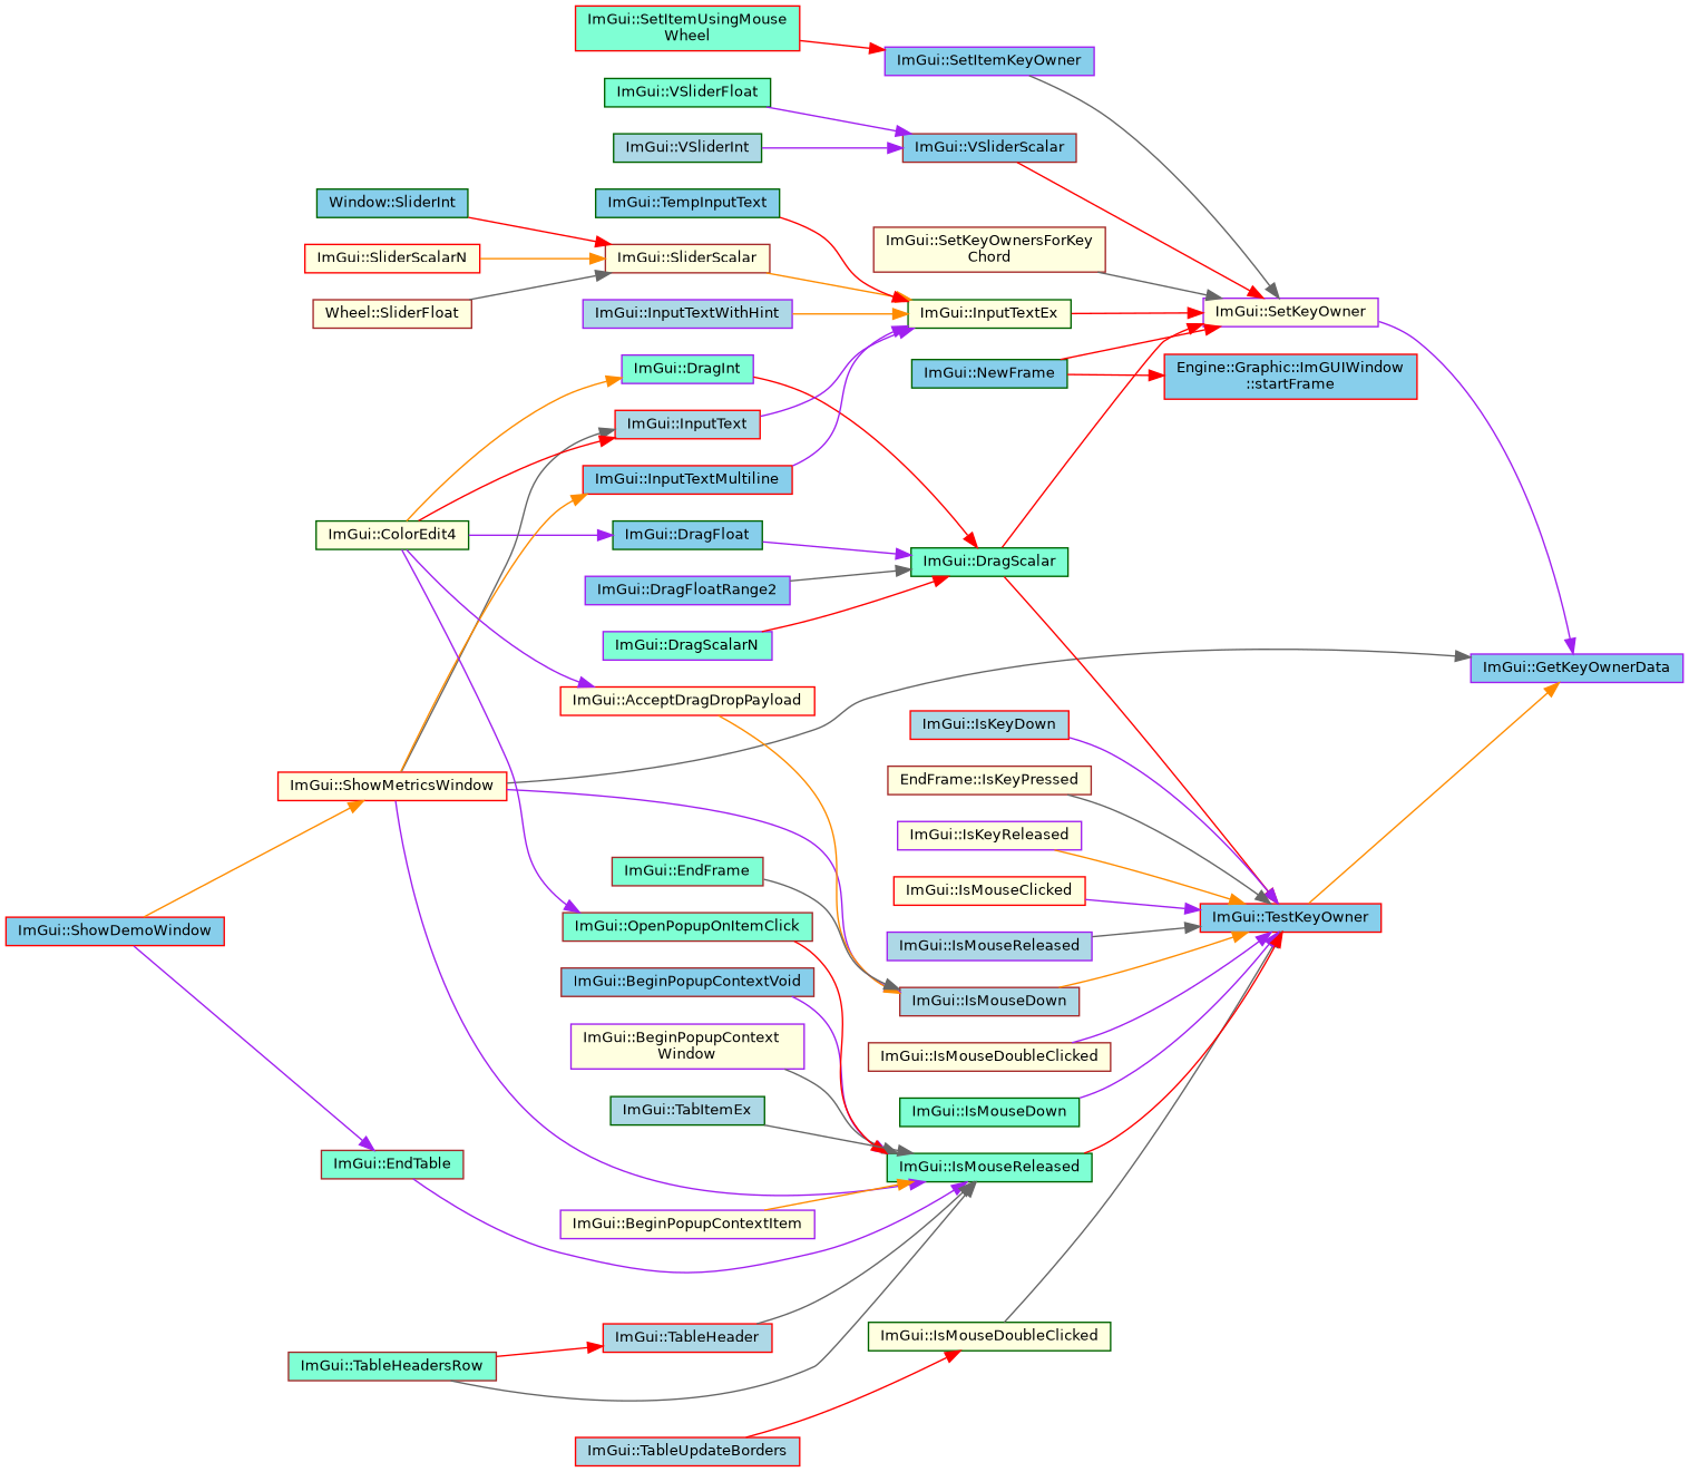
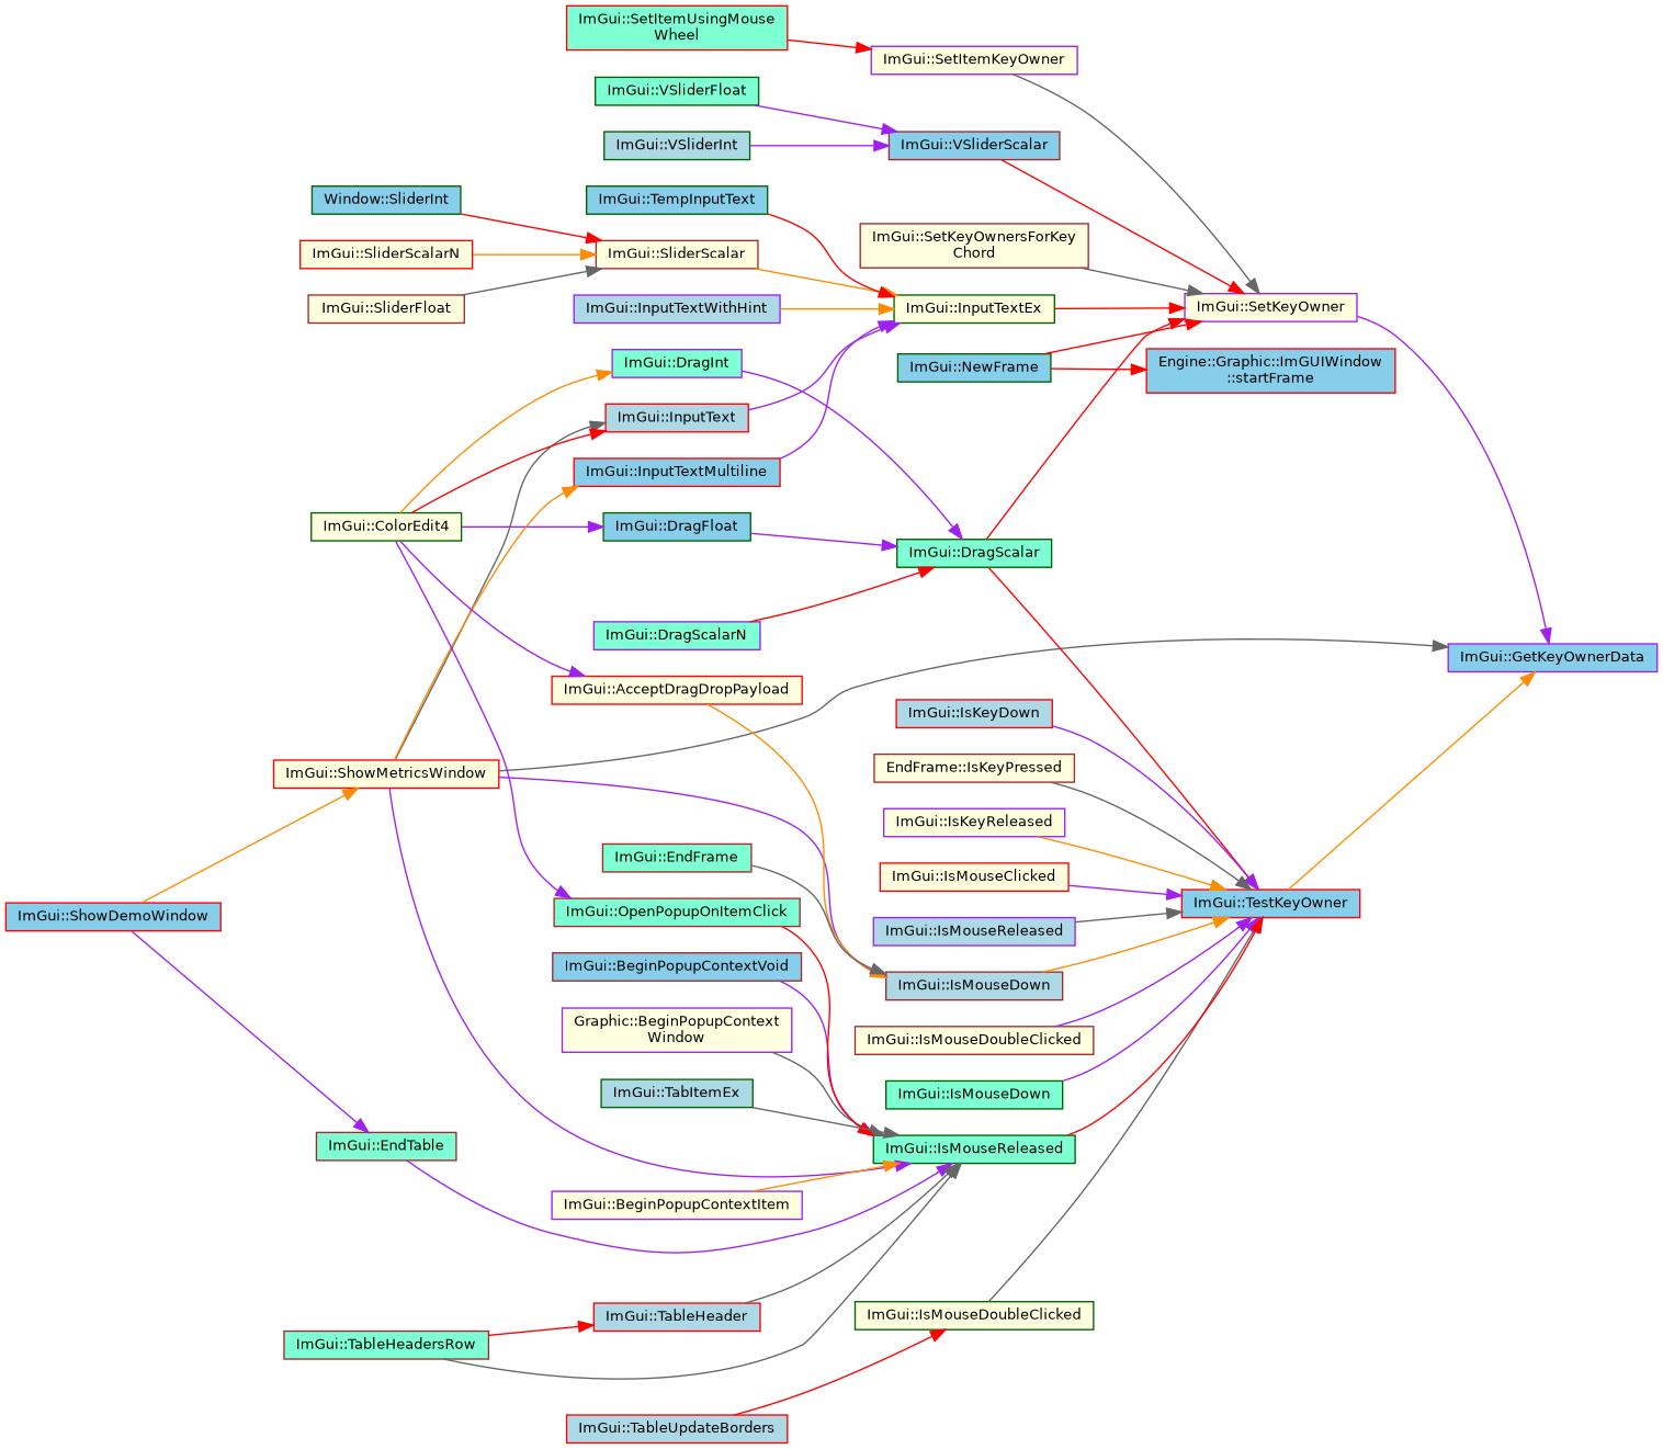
  digraph {
    rankdir=RL
    node [color=red fillcolor=lightyellow fontname=Helvetica fontsize=10 shape=box style=filled]
    edge [color=purple dir=back fontname=Helvetica fontsize=10 labelfontname=Helvetica labelfontsize=10 style=solid]
    n1 [color=purple fillcolor=skyblue fontcolor=black height=0.2 label="ImGui::GetKeyOwnerData" width=0.4]
    n2 [color=purple height=0.2 label="ImGui::SetKeyOwner" width=0.4]
    n3 [height=0.2 label="ImGui::ShowMetricsWindow" width=0.4]
    n4 [fillcolor=skyblue height=0.2 label="ImGui::TestKeyOwner" width=0.4]
    n5 [color=darkgreen fillcolor=aquamarine height=0.2 label="ImGui::DragScalar" width=0.4]
    n6 [color=darkgreen height=0.2 label="ImGui::InputTextEx" width=0.4]
    n7 [color=darkgreen fillcolor=skyblue height=0.2 label="ImGui::NewFrame" width=0.4]
-   n8 [color=purple fillcolor=skyblue height=0.2 label="ImGui::SetItemKeyOwner" width=0.4]
+   n8 [color=purple height=0.2 label="ImGui::SetItemKeyOwner" width=0.4]
    n9 [color=brown height=0.2 label="ImGui::SetKeyOwnersForKey\lChord" width=0.4]
    n10 [color=brown fillcolor=skyblue height=0.2 label="ImGui::VSliderScalar" width=0.4]
    n11 [fillcolor=skyblue height=0.2 label="ImGui::ShowDemoWindow" width=0.4]
    n12 [fillcolor=lightblue height=0.2 label="ImGui::IsKeyDown" width=0.4]
    n13 [color=brown height=0.2 label="EndFrame::IsKeyPressed" width=0.4]
    n14 [color=purple height=0.2 label="ImGui::IsKeyReleased" width=0.4]
    n15 [height=0.2 label="ImGui::IsMouseClicked" width=0.4]
    n16 [color=darkgreen height=0.2 label="ImGui::IsMouseDoubleClicked" width=0.4]
    n17 [color=brown height=0.2 label="ImGui::IsMouseDoubleClicked" width=0.4]
    n18 [color=brown fillcolor=lightblue height=0.2 label="ImGui::IsMouseDown" width=0.4]
    n19 [color=darkgreen fillcolor=aquamarine height=0.2 label="ImGui::IsMouseDown" width=0.4]
    n20 [color=darkgreen fillcolor=aquamarine height=0.2 label="ImGui::IsMouseReleased" width=0.4]
    n21 [color=purple fillcolor=lightblue height=0.2 label="ImGui::IsMouseReleased" width=0.4]
    n22 [color=darkgreen fillcolor=skyblue height=0.2 label="ImGui::DragFloat" width=0.4]
-   n23 [color=purple fillcolor=skyblue height=0.2 label="ImGui::DragFloatRange2" width=0.4]
    n24 [color=purple fillcolor=aquamarine height=0.2 label="ImGui::DragInt" width=0.4]
    n25 [color=purple fillcolor=aquamarine height=0.2 label="ImGui::DragScalarN" width=0.4]
    n26 [color=brown height=0.2 label="ImGui::SliderScalar" width=0.4]
    n27 [fillcolor=lightblue height=0.2 label="ImGui::InputText" width=0.4]
    n28 [fillcolor=skyblue height=0.2 label="ImGui::InputTextMultiline" width=0.4]
    n29 [color=purple fillcolor=lightblue height=0.2 label="ImGui::InputTextWithHint" width=0.4]
    n30 [color=darkgreen fillcolor=skyblue height=0.2 label="ImGui::TempInputText" width=0.4]
    n31 [fillcolor=aquamarine height=0.2 label="ImGui::SetItemUsingMouse\lWheel" width=0.4]
-   n32 [color=brown height=0.2 label="Wheel::SliderFloat" width=0.4]
+   n32 [color=brown height=0.2 label="ImGui::SliderFloat" width=0.4]
    n33 [color=darkgreen fillcolor=skyblue height=0.2 label="Window::SliderInt" width=0.4]
    n34 [height=0.2 label="ImGui::SliderScalarN" width=0.4]
    n35 [color=darkgreen fillcolor=aquamarine height=0.2 label="ImGui::VSliderFloat" width=0.4]
    n36 [color=darkgreen fillcolor=lightblue height=0.2 label="ImGui::VSliderInt" width=0.4]
    n37 [color=darkgreen height=0.2 label="ImGui::ColorEdit4" width=0.4]
    n38 [fillcolor=skyblue height=0.2 label="Engine::Graphic::ImGUIWindow\l::startFrame" width=0.4]
    n39 [fillcolor=lightblue height=0.2 label="ImGui::TableUpdateBorders" width=0.4]
    n40 [height=0.2 label="ImGui::AcceptDragDropPayload" width=0.4]
    n41 [color=brown fillcolor=aquamarine height=0.2 label="ImGui::EndFrame" width=0.4]
    n42 [color=purple height=0.2 label="ImGui::BeginPopupContextItem" width=0.4]
    n43 [color=brown fillcolor=skyblue height=0.2 label="ImGui::BeginPopupContextVoid" width=0.4]
-   n44 [color=purple height=0.2 label="ImGui::BeginPopupContext\lWindow" width=0.4]
+   n44 [color=purple height=0.2 label="Graphic::BeginPopupContext\lWindow" width=0.4]
    n45 [color=brown fillcolor=aquamarine height=0.2 label="ImGui::EndTable" width=0.4]
    n46 [color=brown fillcolor=aquamarine height=0.2 label="ImGui::OpenPopupOnItemClick" width=0.4]
    n47 [color=darkgreen fillcolor=lightblue height=0.2 label="ImGui::TabItemEx" width=0.4]
    n48 [fillcolor=lightblue height=0.2 label="ImGui::TableHeader" width=0.4]
    n49 [color=brown fillcolor=aquamarine height=0.2 label="ImGui::TableHeadersRow" width=0.4]
    n1 -> n2
    n1 -> n3 [color=gray40]
    n1 -> n4 [color=darkorange]
    n2 -> n5 [color=red]
    n2 -> n6 [color=red]
    n2 -> n7 [color=red]
    n2 -> n8 [color=gray40]
    n2 -> n9 [color=gray40]
    n2 -> n10 [color=red]
    n3 -> n11 [color=darkorange]
    n4 -> n5 [color=red]
    n4 -> n12
    n4 -> n13 [color=gray40]
    n4 -> n14 [color=darkorange]
    n4 -> n15
    n4 -> n16 [color=gray40]
    n4 -> n17
    n4 -> n18 [color=darkorange]
    n4 -> n19
    n4 -> n20 [color=red]
    n4 -> n21 [color=gray40]
    n5 -> n22
-   n5 -> n23 [color=gray40]
-   n5 -> n24 [color=red]
+   n5 -> n24
    n5 -> n25 [color=red]
    n6 -> n26 [color=darkorange]
    n6 -> n27
    n6 -> n28
    n6 -> n29 [color=darkorange]
    n6 -> n30 [color=red]
    n8 -> n31 [color=red]
    n10 -> n35
    n10 -> n36
    n16 -> n39 [color=red]
    n18 -> n3
    n18 -> n40 [color=darkorange]
    n18 -> n41 [color=gray40]
    n20 -> n3
    n20 -> n42 [color=darkorange]
    n20 -> n43
    n20 -> n44 [color=gray40]
    n20 -> n45
    n20 -> n46 [color=red]
    n20 -> n47 [color=gray40]
    n20 -> n48 [color=gray40]
    n20 -> n49 [color=gray40]
    n22 -> n37
    n24 -> n37 [color=darkorange]
    n26 -> n32 [color=gray40]
    n26 -> n33 [color=red]
    n26 -> n34 [color=darkorange]
    n27 -> n3 [color=gray40]
    n27 -> n37 [color=red]
    n28 -> n3 [color=darkorange]
    n38 -> n7 [color=red]
    n40 -> n37
    n45 -> n11
    n46 -> n37
    n48 -> n49 [color=red]
  }
